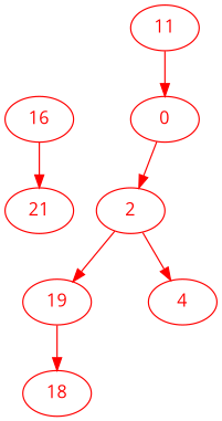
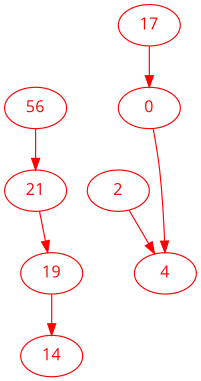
  digraph {
    fontname="Open Sans"
    node [color=red fontcolor=red fontname="Open Sans"]
    edge [color=red fontname="Open Sans"]
    n1 [label=4]
    2
    n3 [label=0]
-   11
-   16
+   11 [label=17]
+   16 [label=56]
    21
    19
-   14 [label=18]
+   14
    2 -> n1
-   n3 -> 2
+   n3 -> n1
    11 -> n3
    16 -> 21
-   2 -> 19
+   21 -> 19
    19 -> 14
  }
